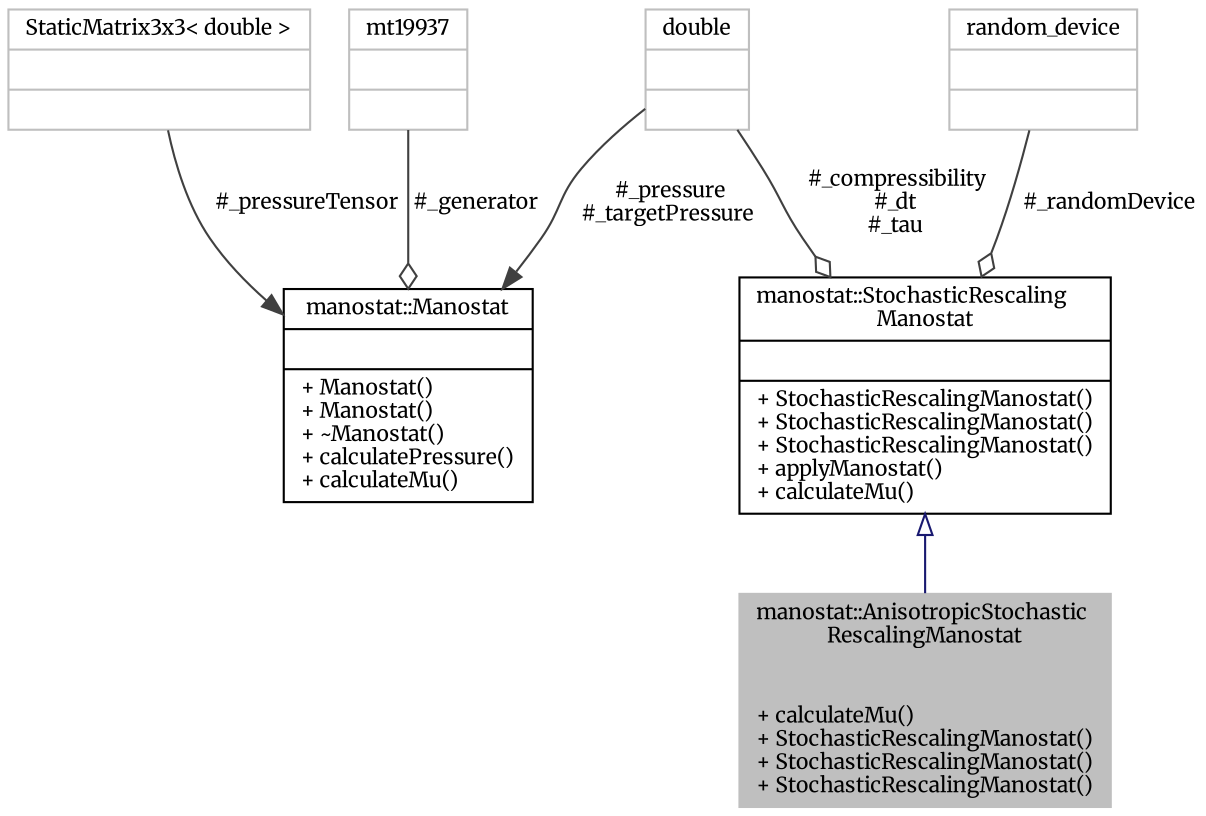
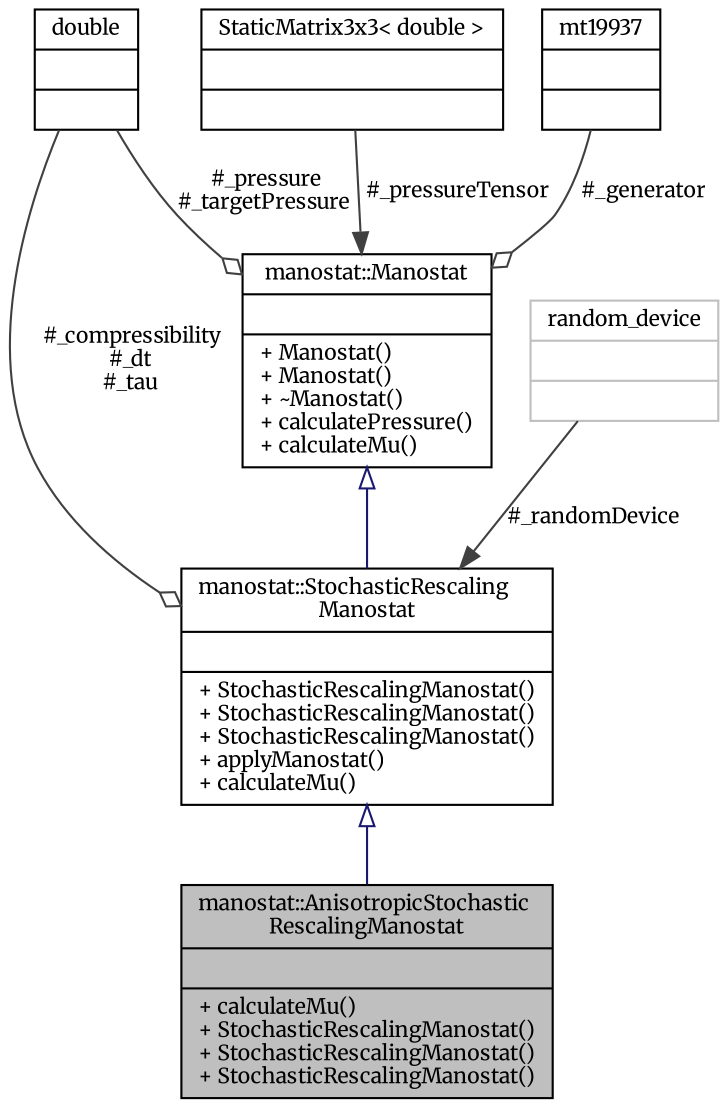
  digraph {
    fontname=Merriweather
    node [color=grey75 fillcolor=white fontname=Merriweather fontsize=10 shape=record style=filled]
    edge [color=grey25 fontname=Merriweather fontsize=10 labelfontname=Helvetica labelfontsize=10 style=solid arrowhead=odiamond]
-   n1 [fillcolor=grey75 fontcolor=black height=0.2 label="{manostat::AnisotropicStochastic\lRescalingManostat\n||+ calculateMu()\l+ StochasticRescalingManostat()\l+ StochasticRescalingManostat()\l+ StochasticRescalingManostat()\l}" width=0.4]
+   n1 [color=black fillcolor=grey75 fontcolor=black height=0.2 label="{manostat::AnisotropicStochastic\lRescalingManostat\n||+ calculateMu()\l+ StochasticRescalingManostat()\l+ StochasticRescalingManostat()\l+ StochasticRescalingManostat()\l}" width=0.4]
    n2 [color=black height=0.2 label="{manostat::StochasticRescaling\lManostat\n||+ StochasticRescalingManostat()\l+ StochasticRescalingManostat()\l+ StochasticRescalingManostat()\l+ applyManostat()\l+ calculateMu()\l}" width=0.4]
    n3 [color=black height=0.2 label="{manostat::Manostat\n||+ Manostat()\l+ Manostat()\l+ ~Manostat()\l+ calculatePressure()\l+ calculateMu()\l}" width=0.4]
-   n4 [height=0.2 label="{double\n||}" width=0.4]
-   n5 [height=0.2 label="{StaticMatrix3x3\< double \>\n||}" width=0.4]
+   n4 [color=black height=0.2 label="{double\n||}" width=0.4]
+   n5 [color=black height=0.2 label="{StaticMatrix3x3\< double \>\n||}" width=0.4]
    n6 [height=0.2 label="{random_device\n||}" width=0.4]
-   n7 [height=0.2 label="{mt19937\n||}" width=0.4]
+   n7 [color=black height=0.2 label="{mt19937\n||}" width=0.4]
    n2 -> n1 [arrowtail=onormal color=midnightblue dir=back arrowhead=""]
+   n3 -> n2 [arrowtail=onormal color=midnightblue dir=back arrowhead=""]
    n4 -> n2 [label=" #_compressibility\n#_dt\n#_tau"]
-   n4 -> n3 [arrowhead=normal label=" #_pressure\n#_targetPressure"]
+   n4 -> n3 [label=" #_pressure\n#_targetPressure"]
    n5 -> n3 [arrowhead=normal label=" #_pressureTensor"]
-   n6 -> n2 [label=" #_randomDevice"]
+   n6 -> n2 [arrowhead=normal label=" #_randomDevice"]
    n7 -> n3 [label=" #_generator"]
  }
